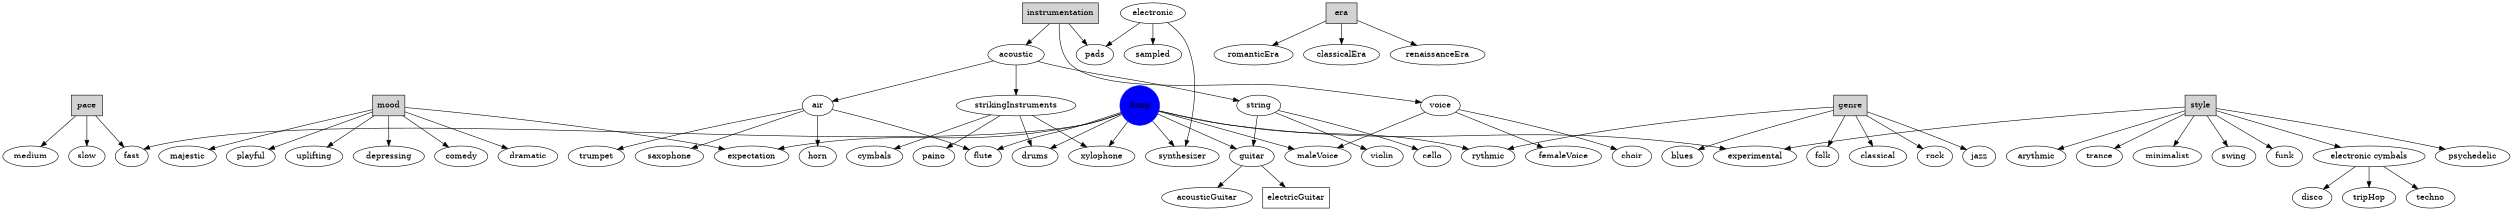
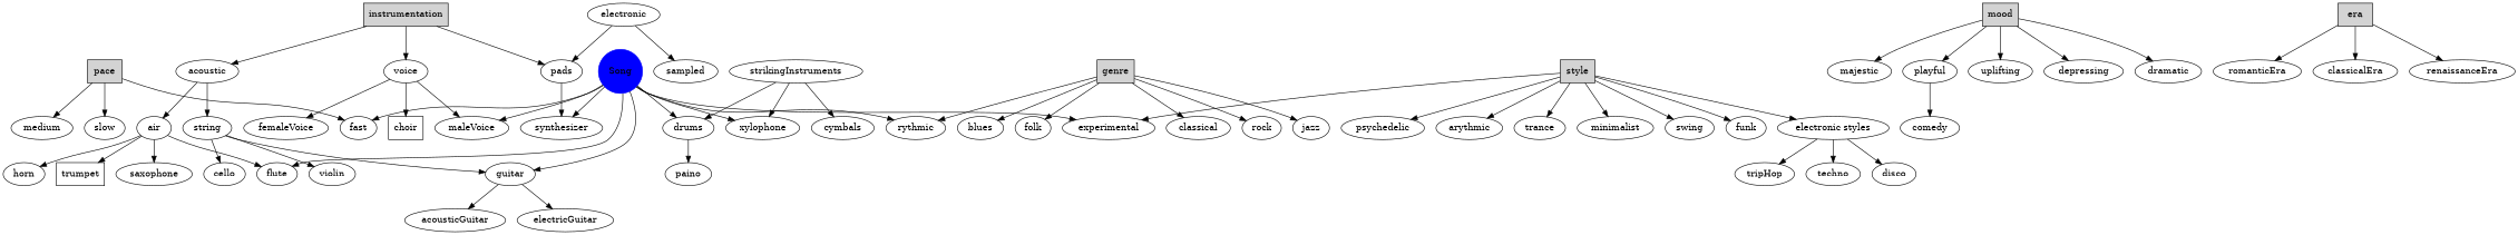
  digraph {
    pace [shape=box style=filled]
    fast
    medium
    slow
    mood [shape=box style=filled]
    majestic
    playful
    uplifting
    depressing
    comedy
    dramatic
-   expectation
    instrumentation [shape=box style=filled]
    acoustic
    voice
    pads
    electronic
    synthesizer
    sampled
    string
    air
    strikingInstruments
    maleVoice
    femaleVoice
-   choir
+   choir [shape=box]
    violin
    cello
    guitar
    flute
    horn
-   trumpet
+   trumpet [shape=box]
    saxophone
    paino
    drums
    cymbals
    xylophone
    acousticGuitar
-   electricGuitar [shape=box]
+   electricGuitar
    era [shape=box style=filled]
    romanticEra
    classicalEra
    renaissanceEra
    genre [shape=box style=filled]
    classical
    rock
    jazz
    blues
    rythmic
    folk
    style [shape=box style=filled]
    experimental
    psychedelic
    arythmic
    trance
    minimalist
    swing
    funk
-   n58 [label="electronic cymbals"]
+   n58 [label="electronic styles"]
    techno
    disco
    tripHop
    n62 [color=blue label=Song shape=circle style=filled]
    pace -> fast
    pace -> medium
    pace -> slow
    mood -> majestic
    mood -> playful
    mood -> uplifting
    mood -> depressing
-   mood -> comedy
+   playful -> comedy
    mood -> dramatic
-   mood -> expectation
    instrumentation -> acoustic
    instrumentation -> voice
    instrumentation -> pads
    acoustic -> string
    acoustic -> air
-   acoustic -> strikingInstruments
    voice -> maleVoice
    voice -> femaleVoice
    voice -> choir
    electronic -> pads
-   electronic -> synthesizer
+   pads -> synthesizer
    electronic -> sampled
    string -> violin
    string -> cello
    string -> guitar
    air -> flute
    air -> horn
    air -> trumpet
    air -> saxophone
-   strikingInstruments -> paino
+   drums -> paino
    strikingInstruments -> drums
    strikingInstruments -> cymbals
    strikingInstruments -> xylophone
    guitar -> acousticGuitar
    guitar -> electricGuitar
    era -> romanticEra
    era -> classicalEra
    era -> renaissanceEra
    genre -> classical
    genre -> rock
    genre -> jazz
    genre -> blues
    genre -> rythmic
    genre -> folk
    style -> experimental
    style -> psychedelic
    style -> arythmic
    style -> trance
    style -> minimalist
    style -> swing
    style -> funk
    style -> n58
    n58 -> techno
    n58 -> disco
    n58 -> tripHop
    n62 -> fast
-   n62 -> expectation
    n62 -> synthesizer
    n62 -> maleVoice
    n62 -> guitar
    n62 -> flute
    n62 -> drums
    n62 -> xylophone
    n62 -> rythmic
    n62 -> experimental
  }
